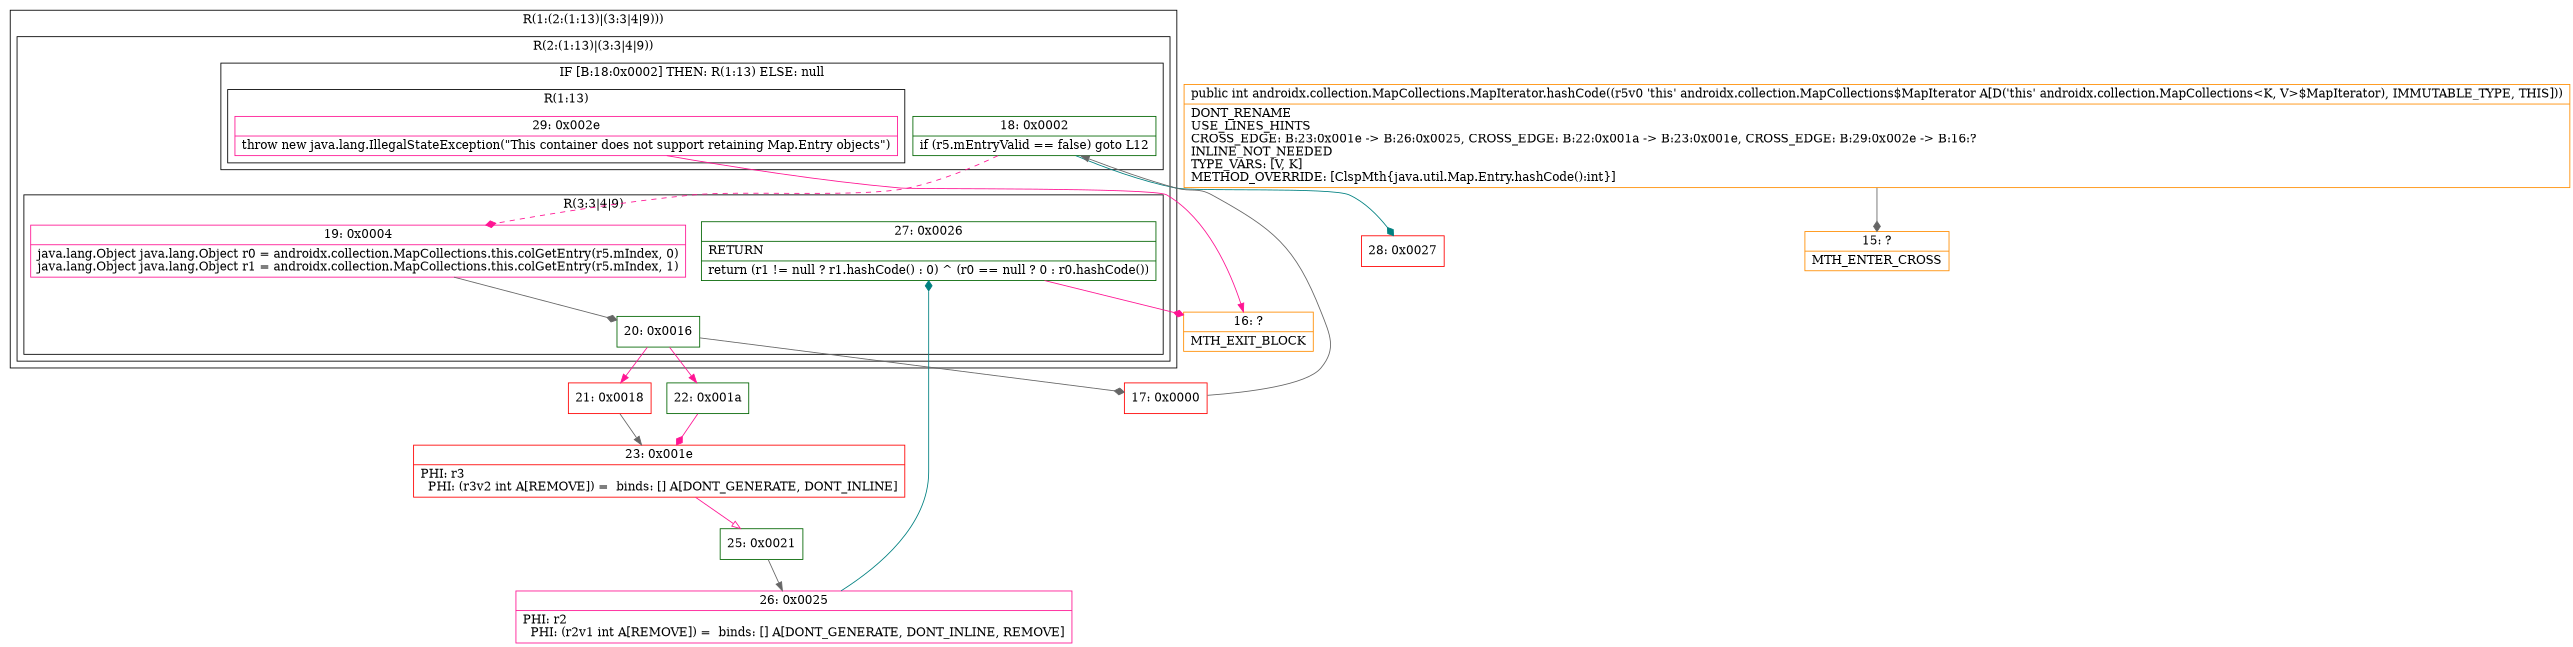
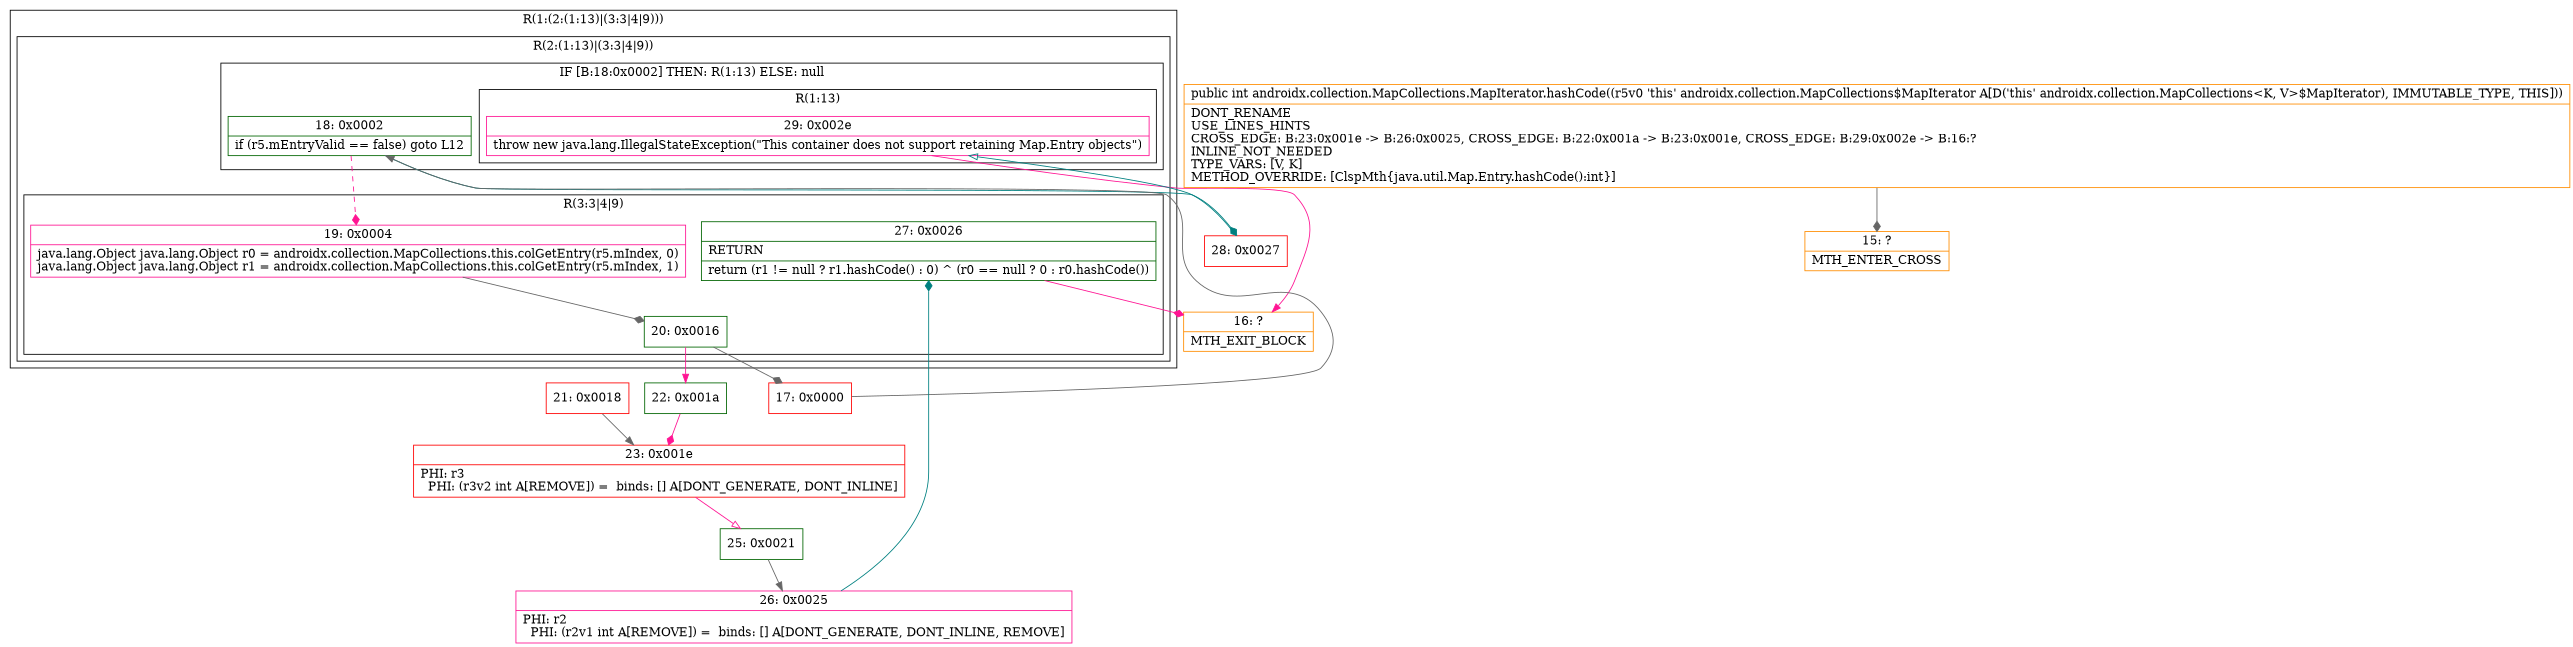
  digraph {
    node [color=darkgreen shape=record]
    edge [arrowhead=diamond color=deeppink]
    n1 [color=deeppink label="{29\:\ 0x002e|throw new java.lang.IllegalStateException(\"This container does not support retaining Map.Entry objects\")\l}"]
    n2 [label="{18\:\ 0x0002|if (r5.mEntryValid == false) goto L12\l}"]
    n3 [color=deeppink label="{19\:\ 0x0004|java.lang.Object java.lang.Object r0 = androidx.collection.MapCollections.this.colGetEntry(r5.mIndex, 0)\ljava.lang.Object java.lang.Object r1 = androidx.collection.MapCollections.this.colGetEntry(r5.mIndex, 1)\l}"]
    n4 [label="{20\:\ 0x0016}"]
    n5 [label="{27\:\ 0x0026|RETURN\l|return (r1 != null ? r1.hashCode() : 0) ^ (r0 == null ? 0 : r0.hashCode())\l}"]
    n6 [color=darkorange label="{16\:\ ?|MTH_EXIT_BLOCK\l}"]
    n7 [color=red label="{28\:\ 0x0027}"]
    n8 [color=red label="{21\:\ 0x0018}"]
    n9 [label="{22\:\ 0x001a}"]
    n10 [color=red label="{17\:\ 0x0000}"]
    n11 [color=red label="{23\:\ 0x001e|PHI: r3 \l  PHI: (r3v2 int A[REMOVE]) =  binds: [] A[DONT_GENERATE, DONT_INLINE]\l}"]
    n12 [color=darkorange label="{15\:\ ?|MTH_ENTER_CROSS\l}"]
    n13 [label="{25\:\ 0x0021}"]
    n14 [color=deeppink label="{26\:\ 0x0025|PHI: r2 \l  PHI: (r2v1 int A[REMOVE]) =  binds: [] A[DONT_GENERATE, DONT_INLINE, REMOVE]\l}"]
    n15 [color=darkorange label="{public int androidx.collection.MapCollections.MapIterator.hashCode((r5v0 'this' androidx.collection.MapCollections$MapIterator A[D('this' androidx.collection.MapCollections\<K, V\>$MapIterator), IMMUTABLE_TYPE, THIS]))  | DONT_RENAME\lUSE_LINES_HINTS\lCROSS_EDGE: B:23:0x001e \-\> B:26:0x0025, CROSS_EDGE: B:22:0x001a \-\> B:23:0x001e, CROSS_EDGE: B:29:0x002e \-\> B:16:?\lINLINE_NOT_NEEDED\lTYPE_VARS: [V, K]\lMETHOD_OVERRIDE: [ClspMth\{java.util.Map.Entry.hashCode():int\}]\l}"]
    subgraph cluster_1 {
      label="R(1:(2:(1:13)|(3:3|4|9)))"
      subgraph cluster_2 {
        label="R(2:(1:13)|(3:3|4|9))"
        subgraph cluster_3 {
          label="IF [B:18:0x0002] THEN: R(1:13) ELSE: null"
          n2
          subgraph cluster_4 {
            label="R(1:13)"
            n1
          }
        }
        subgraph cluster_5 {
          label="R(3:3|4|9)"
          n3
          n4
          n5
        }
      }
    }
    n1 -> n6 [arrowhead=normal]
    n2 -> n3 [style=dashed]
    n2 -> n7 [color=teal]
    n3 -> n4 [color=gray40]
-   n4 -> n8 [arrowhead=normal]
    n4 -> n9 [arrowhead=normal]
    n4 -> n10 [color=gray40]
    n5 -> n6
+   n7 -> n1 [arrowhead=onormal color=teal]
    n8 -> n11 [arrowhead=normal color=gray40]
    n9 -> n11
    n10 -> n2 [arrowhead=normal color=gray40]
    n11 -> n13 [arrowhead=onormal]
    n13 -> n14 [arrowhead=normal color=gray40]
    n14 -> n5 [color=teal]
    n15 -> n12 [color=gray40]
  }
